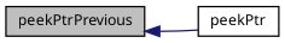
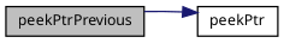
  digraph {
    rankdir=LR
    fontname="Noto Sans"
    node [color=black fontname="Noto Sans" fontsize=10 shape=record style=filled]
    n1 [fillcolor=grey75 fontcolor=black height=0.2 label=peekPtrPrevious width=0.4]
    n2 [fillcolor=white height=0.2 label=peekPtr width=0.4]
-   n1 -> n2 [color=midnightblue dir=back fontname="Noto Sans" fontsize=10 labelfontname=Helvetica labelfontsize=10 style=solid]
+   n2 -> n1 [color=midnightblue dir=back fontname="Noto Sans" fontsize=10 labelfontname=Helvetica labelfontsize=10 style=solid]
  }
